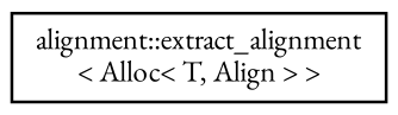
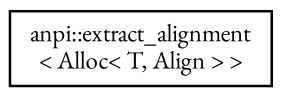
  digraph {
    rankdir=TB
    fontname="EB Garamond"
-   n1 [color=black fillcolor=white fontname="EB Garamond" fontsize=10 height=0.2 label="alignment::extract_alignment\l\< Alloc\< T, Align \> \>" shape=record style=filled width=0.4]
+   n1 [color=black fillcolor=white fontname="EB Garamond" fontsize=10 height=0.2 label="anpi::extract_alignment\l\< Alloc\< T, Align \> \>" shape=record style=filled width=0.4]
  }
